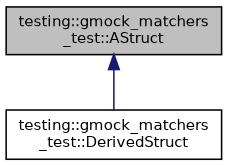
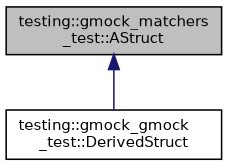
  digraph {
    node [color=black fontname=Helvetica fontsize=10 shape=record style=filled]
    n1 [fillcolor=grey75 fontcolor=black height=0.2 label="testing::gmock_matchers\l_test::AStruct" width=0.4]
-   n2 [fillcolor=white height=0.2 label="testing::gmock_matchers\l_test::DerivedStruct" width=0.4]
+   n2 [fillcolor=white height=0.2 label="testing::gmock_gmock\l_test::DerivedStruct" width=0.4]
    n1 -> n2 [color=midnightblue dir=back fontname=Helvetica fontsize=10 labelfontname=Helvetica labelfontsize=10 style=solid]
  }
